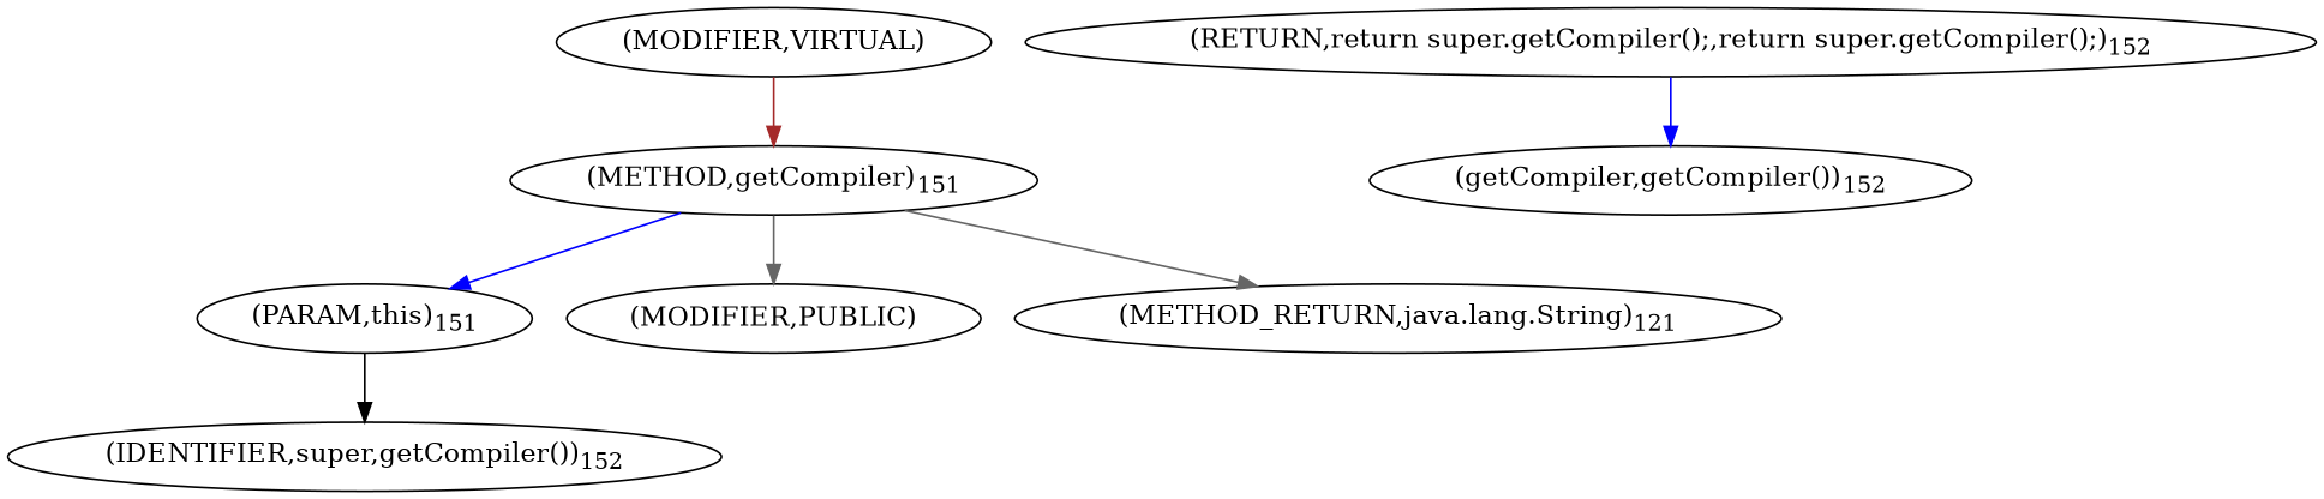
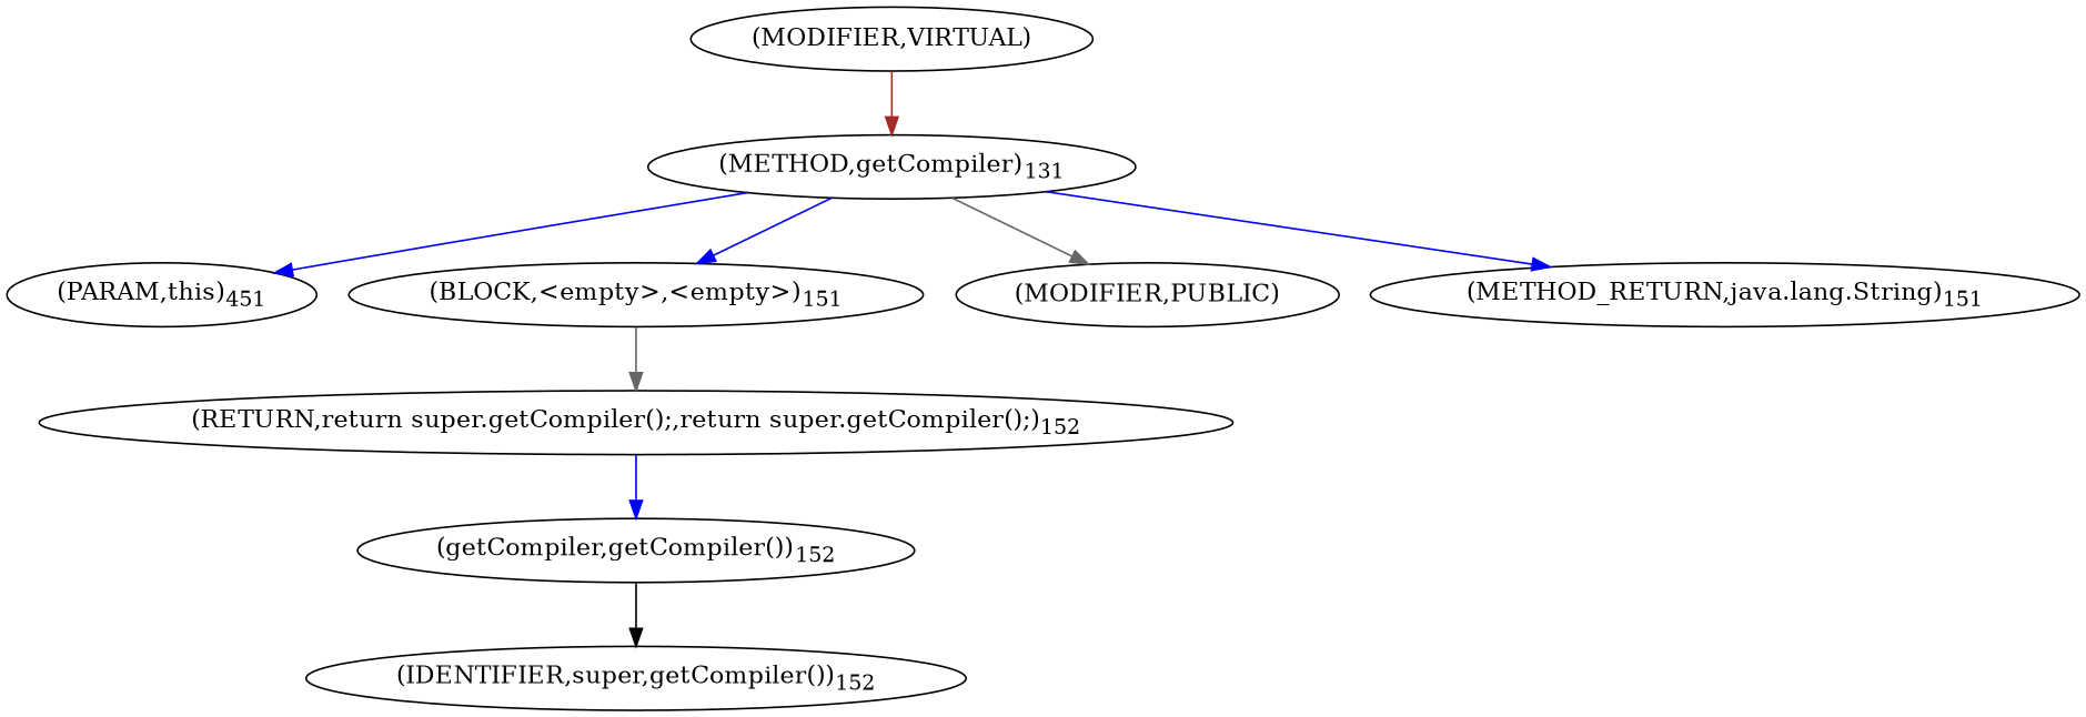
  digraph {
    edge [color=blue]
-   n1 [label=<(METHOD,getCompiler)<SUB>151</SUB>>]
-   n2 [label=<(PARAM,this)<SUB>151</SUB>>]
+   n1 [label=<(METHOD,getCompiler)<SUB>131</SUB>>]
+   n2 [label=<(PARAM,this)<SUB>451</SUB>>]
+   n3 [label=<(BLOCK,&lt;empty&gt;,&lt;empty&gt;)<SUB>151</SUB>>]
    n4 [label=<(MODIFIER,PUBLIC)>]
-   n5 [label=<(METHOD_RETURN,java.lang.String)<SUB>121</SUB>>]
+   n5 [label=<(METHOD_RETURN,java.lang.String)<SUB>151</SUB>>]
    n6 [label=<(RETURN,return super.getCompiler();,return super.getCompiler();)<SUB>152</SUB>>]
    n7 [label=<(MODIFIER,VIRTUAL)>]
    n8 [label=<(getCompiler,getCompiler())<SUB>152</SUB>>]
    n9 [label=<(IDENTIFIER,super,getCompiler())<SUB>152</SUB>>]
    n1 -> n2
+   n1 -> n3
    n1 -> n4 [color=gray40]
-   n1 -> n5 [color=gray40]
+   n1 -> n5
+   n3 -> n6 [color=gray40]
    n6 -> n8
    n7 -> n1 [color=brown]
-   n2 -> n9 [color=black]
+   n8 -> n9 [color=black]
  }
